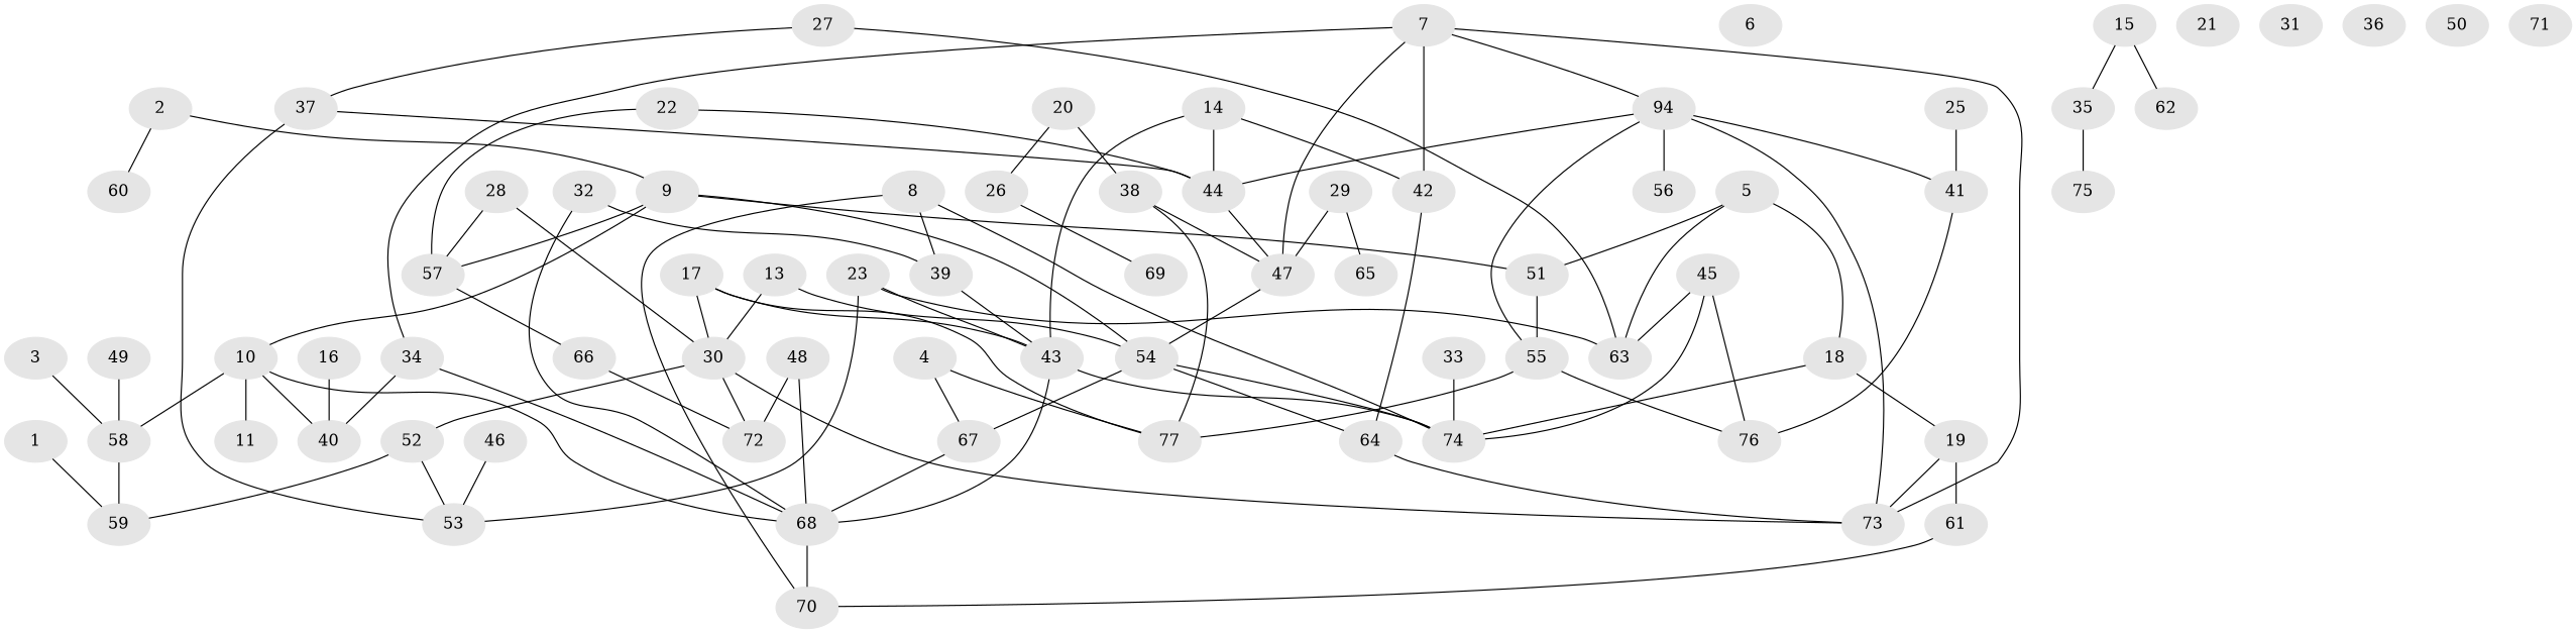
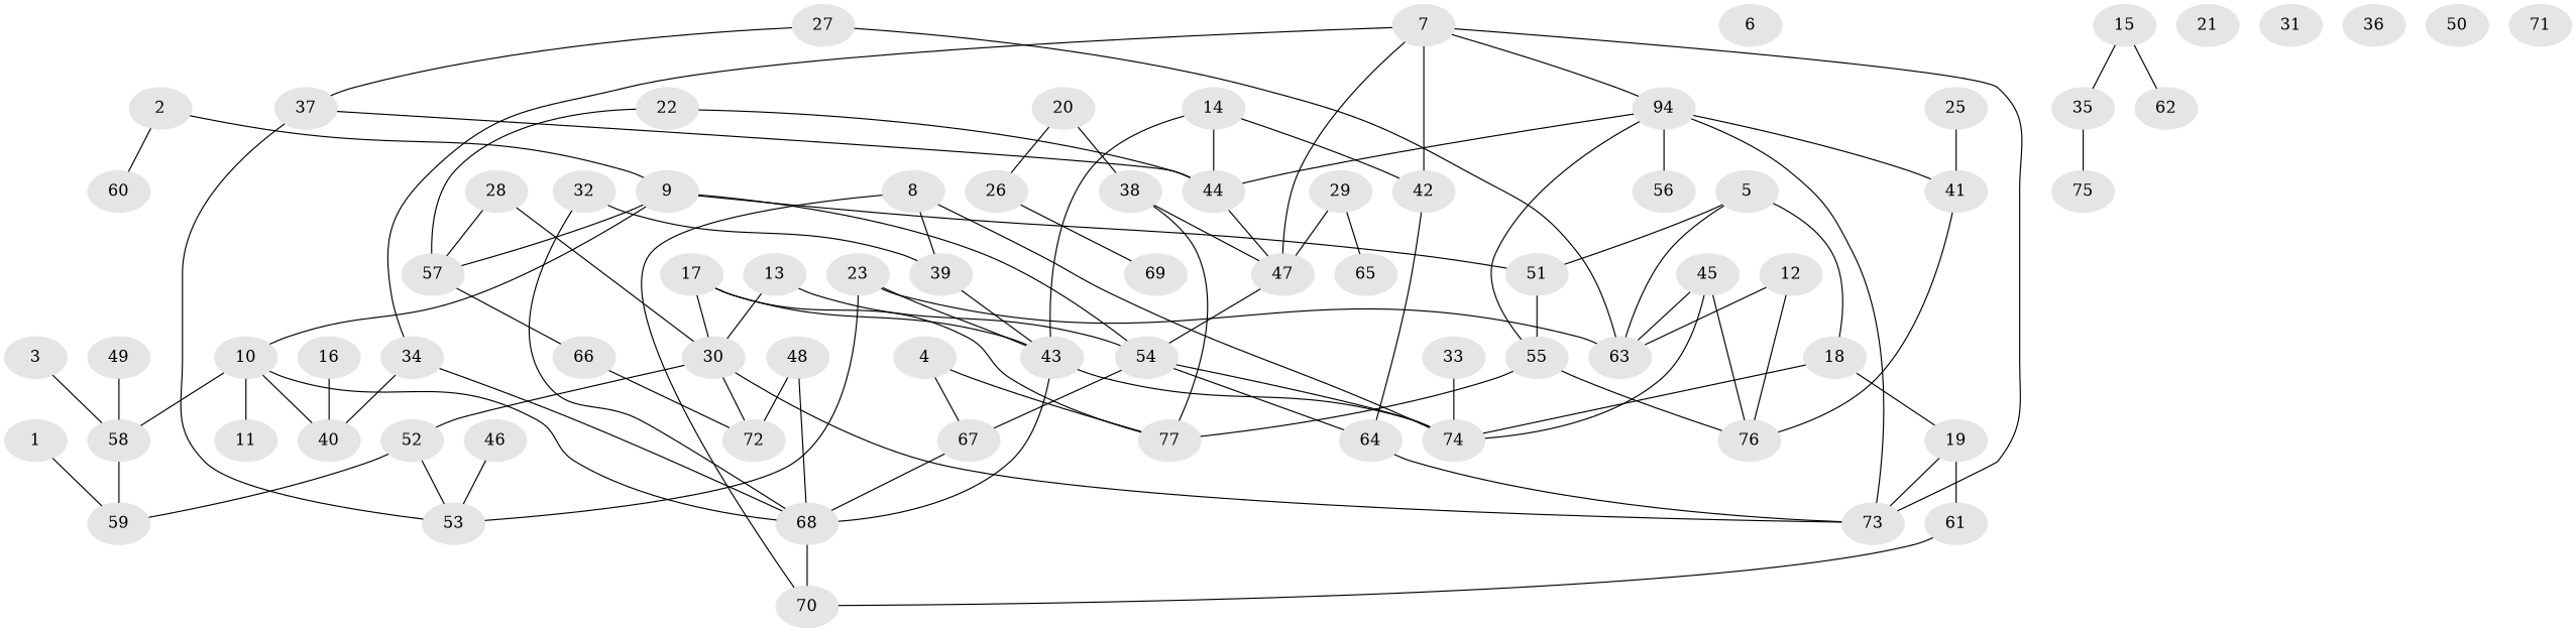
  graph {
    node [color=gray90 style=filled]
    1
    59
    2
    9
    60
    51
    10
    54
    57
    3
    58
    4
    67
    77
    68
    5
    18
    63
    74
    19
    55
    6
    n23 [label=94]
    7
    34
    42
    47
    73
    44
    41
    56
    40
    64
    8
    39
    70
    43
    11
    66
+   12
    76
    13
    30
    52
    72
    14
    15
    35
    62
    75
    16
    17
    61
    20
    26
    38
    69
    21
    22
    23
    53
    25
    27
    37
    28
    29
    65
    31
    32
    33
    36
    45
    46
    48
    49
    50
    71
    1 -- 59
    2 -- 9
    2 -- 60
    9 -- 51
    9 -- 10
    9 -- 54
    9 -- 57
    51 -- 55
    10 -- 58
    10 -- 68
    10 -- 40
    10 -- 11
    54 -- 67
    54 -- 74
    54 -- 64
    57 -- 66
    3 -- 58
    58 -- 59
    4 -- 67
    4 -- 77
    67 -- 68
    68 -- 70
    5 -- 51
    5 -- 18
    5 -- 63
    18 -- 74
    18 -- 19
    19 -- 73
    19 -- 61
    55 -- 77
    55 -- 76
    n23 -- 55
    n23 -- 73
    n23 -- 44
    n23 -- 41
    n23 -- 56
    7 -- n23
    7 -- 34
    7 -- 42
    7 -- 47
    7 -- 73
    34 -- 68
    34 -- 40
    42 -- 64
    47 -- 54
    44 -- 47
    41 -- 76
    64 -- 73
    8 -- 74
    8 -- 39
    8 -- 70
    39 -- 43
    43 -- 68
    43 -- 74
    66 -- 72
+   12 -- 63
+   12 -- 76
    13 -- 54
    13 -- 30
    30 -- 73
    30 -- 52
    30 -- 72
    52 -- 59
    52 -- 53
    14 -- 42
    14 -- 44
    14 -- 43
    15 -- 35
    15 -- 62
    35 -- 75
    16 -- 40
    17 -- 77
    17 -- 43
    17 -- 30
    61 -- 70
    20 -- 26
    20 -- 38
    26 -- 69
    38 -- 77
    38 -- 47
    22 -- 57
    22 -- 44
    23 -- 63
    23 -- 43
    23 -- 53
    25 -- 41
    27 -- 63
    27 -- 37
    37 -- 44
    37 -- 53
    28 -- 57
    28 -- 30
    29 -- 47
    29 -- 65
    32 -- 68
    32 -- 39
    33 -- 74
    45 -- 63
    45 -- 74
    45 -- 76
    46 -- 53
    48 -- 68
    48 -- 72
    49 -- 58
  }
